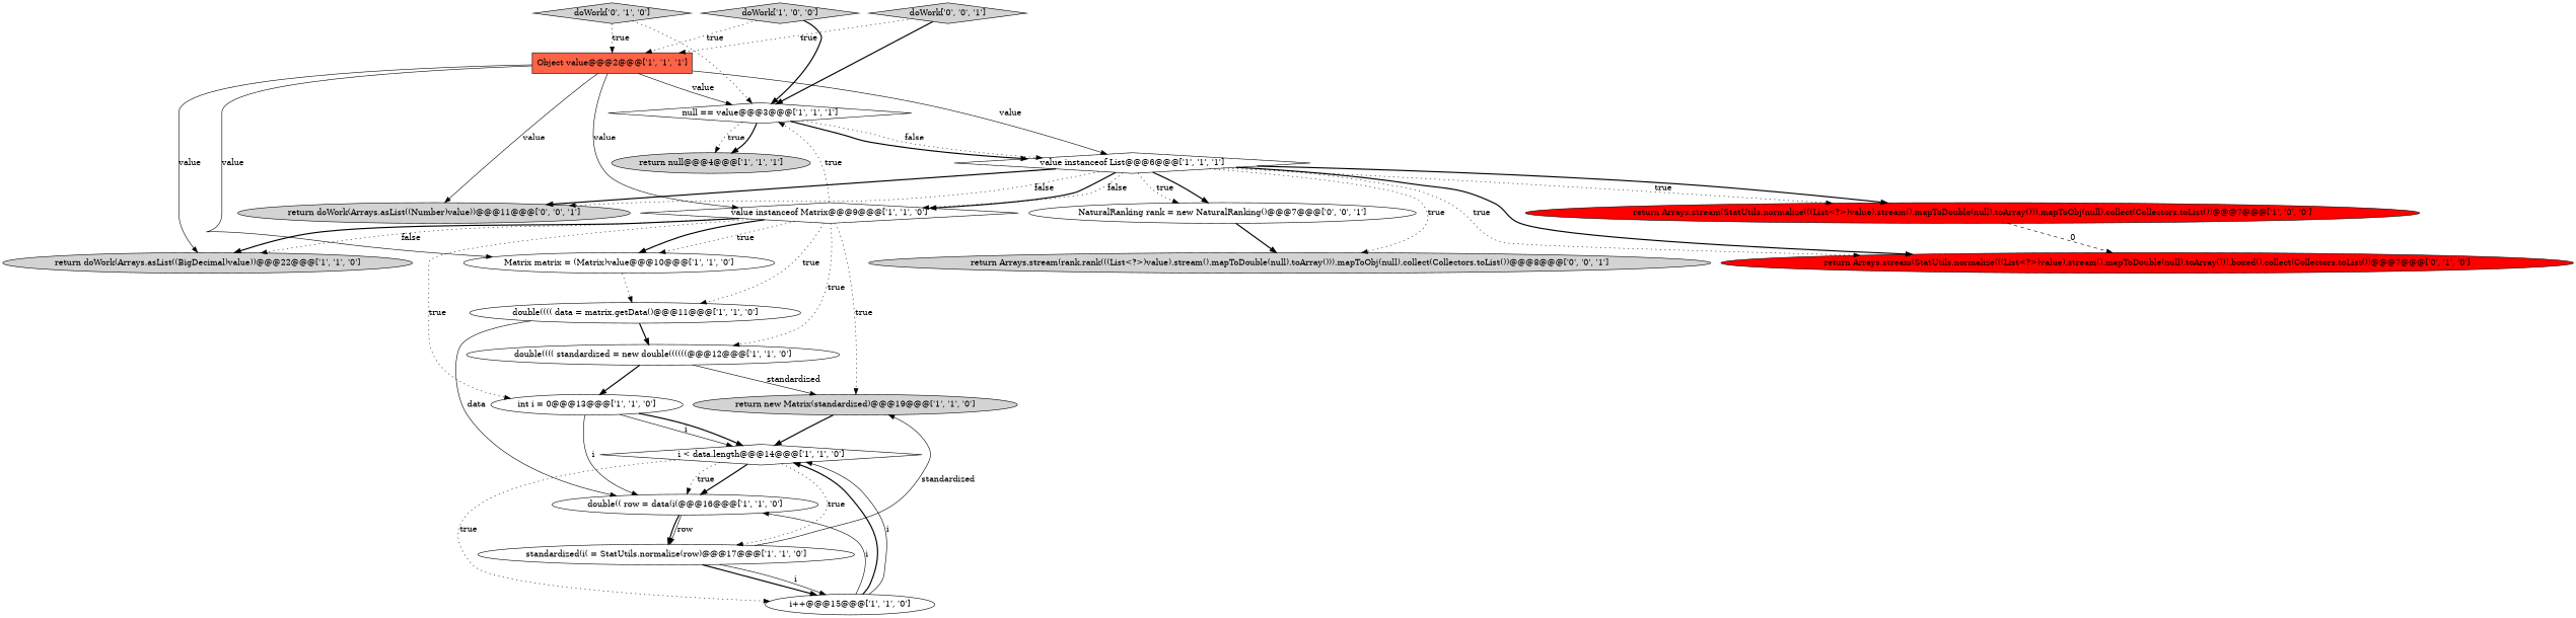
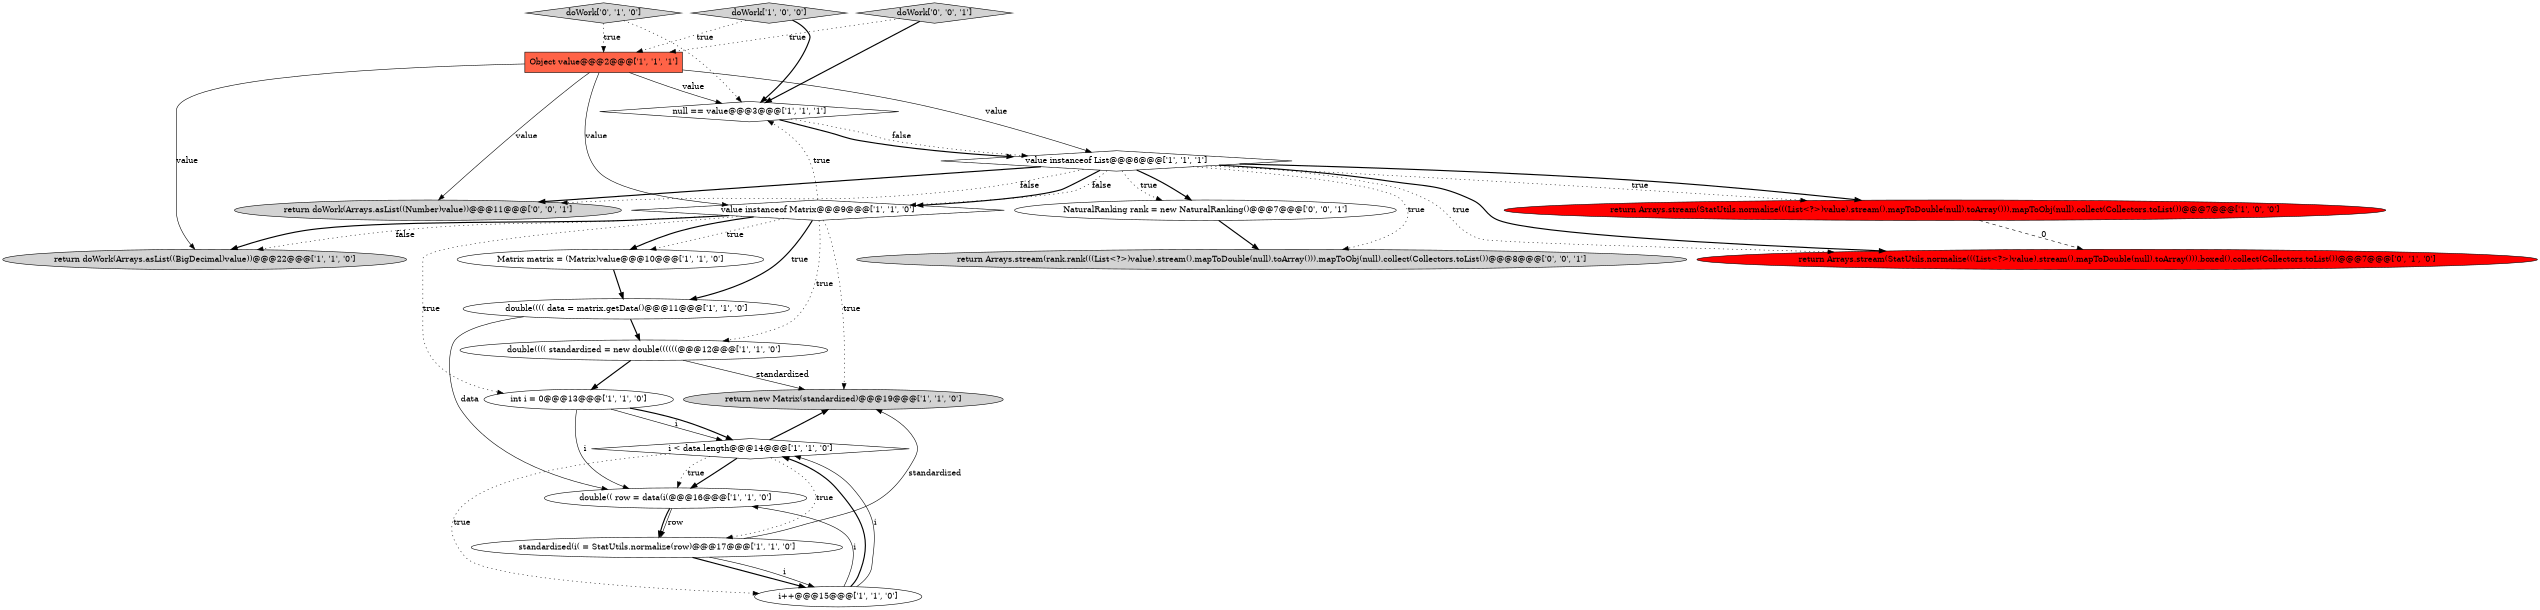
  digraph {
    node [fillcolor=white shape=ellipse style=filled]
    edge [style=dotted]
-   n1 [fillcolor=lightgray label="return null@@@4@@@['1', '1', '1']"]
    n2 [label="double(((( data = matrix.getData()@@@11@@@['1', '1', '0']"]
    n3 [label="double(((( standardized = new double((((((@@@12@@@['1', '1', '0']"]
    n4 [label="double(( row = data(i(@@@16@@@['1', '1', '0']"]
    n5 [fillcolor=lightgray label="return new Matrix(standardized)@@@19@@@['1', '1', '0']"]
    n6 [label="int i = 0@@@13@@@['1', '1', '0']"]
    n7 [label="standardized(i( = StatUtils.normalize(row)@@@17@@@['1', '1', '0']"]
    n8 [label="i++@@@15@@@['1', '1', '0']"]
    n9 [label="i < data.length@@@14@@@['1', '1', '0']" shape=diamond]
    n10 [fillcolor=lightgray label="return doWork(Arrays.asList((BigDecimal)value))@@@22@@@['1', '1', '0']"]
    n11 [fillcolor=lightgray label="doWork['0', '0', '1']" shape=diamond]
    n12 [fillcolor=tomato label="Object value@@@2@@@['1', '1', '1']" shape=box]
    n13 [label="null == value@@@3@@@['1', '1', '1']" shape=diamond]
    n14 [label="value instanceof Matrix@@@9@@@['1', '1', '0']" shape=diamond]
    n15 [label="Matrix matrix = (Matrix)value@@@10@@@['1', '1', '0']"]
    n16 [fillcolor=lightgray label="return doWork(Arrays.asList((Number)value))@@@11@@@['0', '0', '1']"]
    n17 [label="value instanceof List@@@6@@@['1', '1', '1']" shape=diamond]
    n18 [fillcolor=lightgray label="doWork['1', '0', '0']" shape=diamond]
    n19 [label="NaturalRanking rank = new NaturalRanking()@@@7@@@['0', '0', '1']"]
    n20 [fillcolor=lightgray label="return Arrays.stream(rank.rank(((List<?>)value).stream().mapToDouble(null).toArray())).mapToObj(null).collect(Collectors.toList())@@@8@@@['0', '0', '1']"]
    n21 [fillcolor=red label="return Arrays.stream(StatUtils.normalize(((List<?>)value).stream().mapToDouble(null).toArray())).boxed().collect(Collectors.toList())@@@7@@@['0', '1', '0']"]
    n22 [fillcolor=red label="return Arrays.stream(StatUtils.normalize(((List<?>)value).stream().mapToDouble(null).toArray())).mapToObj(null).collect(Collectors.toList())@@@7@@@['1', '0', '0']"]
    n23 [fillcolor=lightgray label="doWork['0', '1', '0']" shape=diamond]
    n2 -> n3 [style=bold]
    n2 -> n4 [label=data style=solid]
    n3 -> n5 [label=standardized style=solid]
    n3 -> n6 [style=bold]
    n4 -> n7 [style=bold]
    n4 -> n7 [label=row style=solid]
    n6 -> n4 [label=i style=solid]
    n6 -> n9 [label=i style=solid]
    n6 -> n9 [style=bold]
    n7 -> n5 [label=standardized style=solid]
    n7 -> n8 [style=bold]
    n7 -> n8 [label=i style=solid]
    n8 -> n4 [label=i style=solid]
    n8 -> n9 [style=bold]
    n8 -> n9 [label=i style=solid]
    n9 -> n4 [style=bold]
    n9 -> n4 [label=true]
-   n5 -> n9 [style=bold]
+   n9 -> n5 [style=bold]
    n9 -> n7 [label=true]
    n9 -> n8 [label=true]
    n11 -> n12 [label=true]
    n11 -> n13 [style=bold]
    n12 -> n10 [label=value style=solid]
    n12 -> n13 [label=value style=solid]
    n12 -> n14 [label=value style=solid]
-   n12 -> n15 [label=value style=solid]
    n12 -> n16 [label=value style=solid]
    n12 -> n17 [label=value style=solid]
-   n13 -> n1 [label=true]
-   n13 -> n1 [style=bold]
    n13 -> n17 [label=false]
    n13 -> n17 [style=bold]
-   n14 -> n2 [label=true]
+   n14 -> n2 [label=true style=bold]
    n14 -> n3 [label=true]
    n14 -> n5 [label=true]
    n14 -> n6 [label=true]
    n14 -> n10 [style=bold]
    n14 -> n10 [label=false]
    n14 -> n13 [label=true]
    n14 -> n15 [style=bold]
    n14 -> n15 [label=true]
-   n15 -> n2
+   n15 -> n2 [style=bold]
    n17 -> n14 [style=bold]
    n17 -> n14 [label=false]
    n17 -> n16 [label=false]
    n17 -> n16 [style=bold]
    n17 -> n19 [style=bold]
    n17 -> n19 [label=true]
    n17 -> n20 [label=true]
    n17 -> n21 [label=true]
    n17 -> n21 [style=bold]
    n17 -> n22 [label=true]
    n17 -> n22 [style=bold]
    n18 -> n12 [label=true]
    n18 -> n13 [style=bold]
    n19 -> n20 [style=bold]
    n22 -> n21 [label=0 style=dashed]
    n23 -> n12 [label=true]
    n23 -> n13
  }
